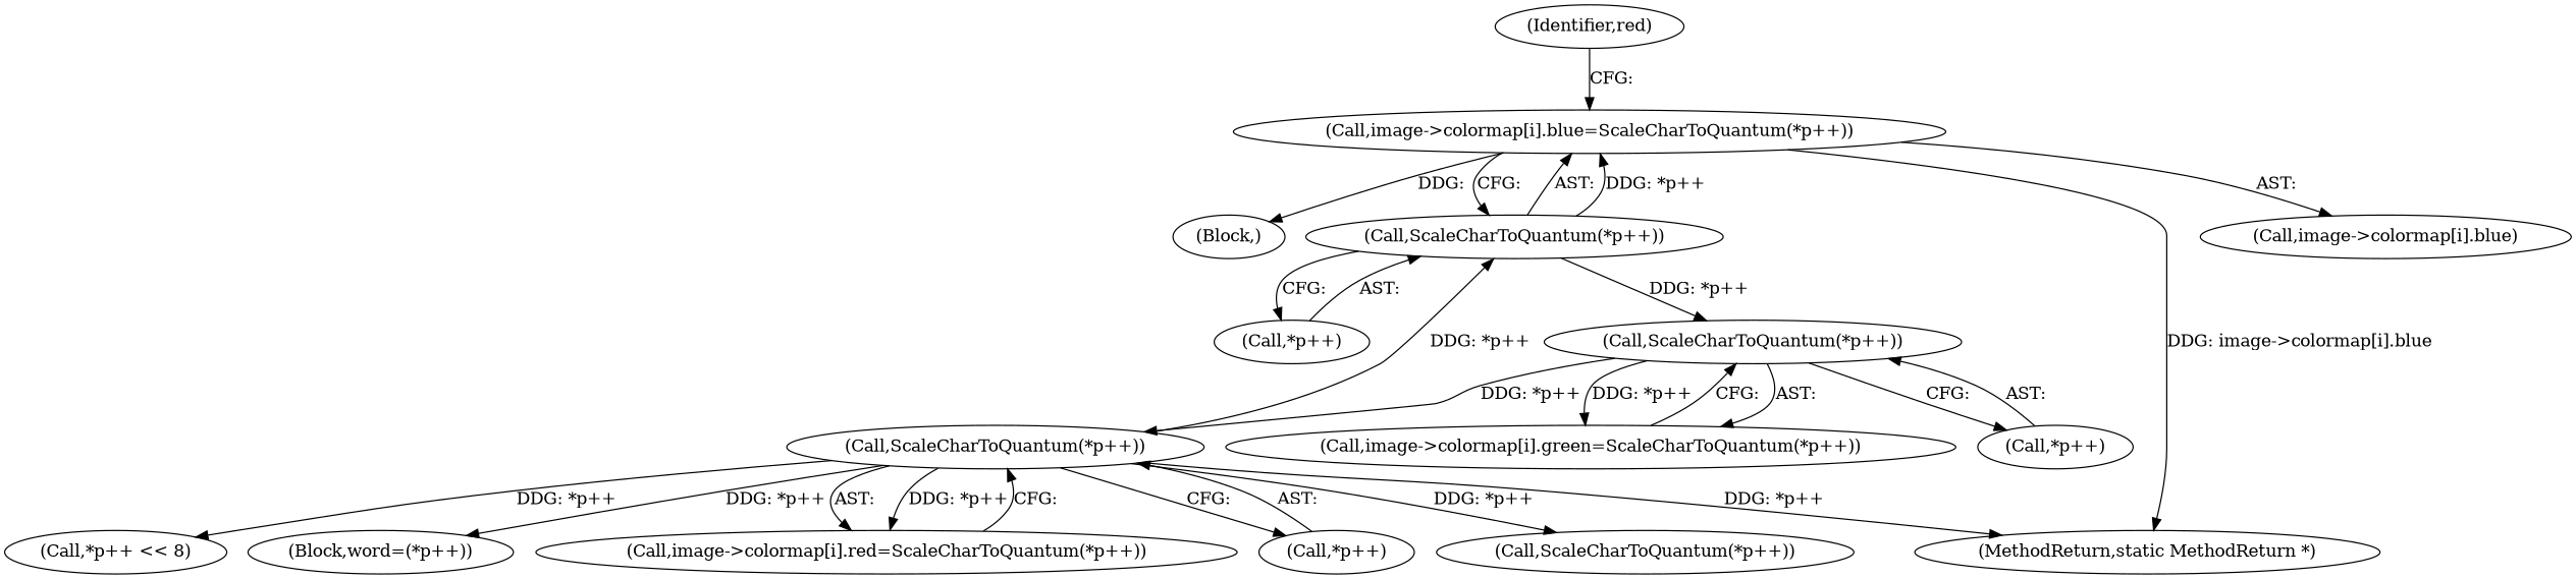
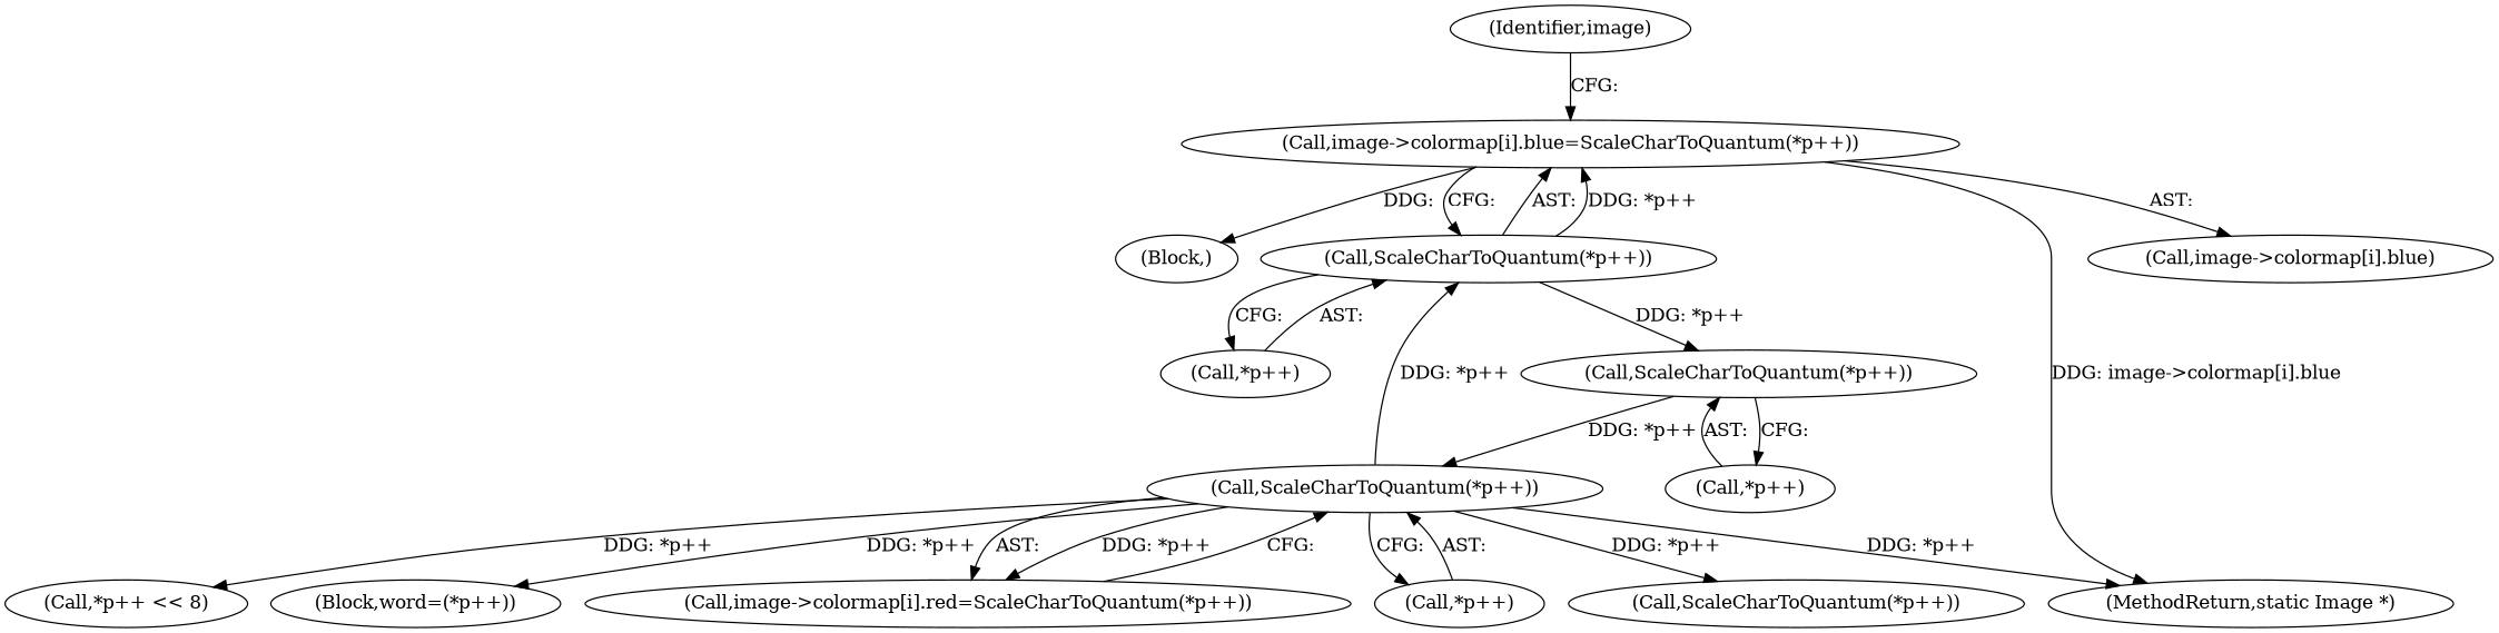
  digraph {
    n1 [label="(Call,image->colormap[i].blue=ScaleCharToQuantum(*p++))"]
    n2 [label="(Call,ScaleCharToQuantum(*p++))"]
    n3 [label="(Block,)"]
-   n4 [label="(MethodReturn,static MethodReturn *)"]
+   n4 [label="(MethodReturn,static Image *)"]
    n5 [label="(Call,image->colormap[i].blue)"]
    n6 [label="(Call,ScaleCharToQuantum(*p++))"]
    n7 [label="(Call,*p++)"]
    n8 [label="(Call,ScaleCharToQuantum(*p++))"]
-   n9 [label="(Call,image->colormap[i].green=ScaleCharToQuantum(*p++))"]
    n10 [label="(Call,*p++)"]
    n11 [label="(Call,*p++ << 8)"]
    n12 [label="(Block,word=(*p++))"]
    n13 [label="(Call,image->colormap[i].red=ScaleCharToQuantum(*p++))"]
    n14 [label="(Call,*p++)"]
    n15 [label="(Call,ScaleCharToQuantum(*p++))"]
-   n16 [label="(Identifier,red)"]
+   n16 [label="(Identifier,image)"]
    n1 -> n2 [label="CFG: "]
    n1 -> n3 [label="DDG: "]
    n1 -> n4 [label="DDG: image->colormap[i].blue"]
    n1 -> n5 [label="AST: "]
    n2 -> n1 [label="AST: "]
    n2 -> n1 [label="DDG: *p++"]
    n2 -> n6 [label="DDG: *p++"]
    n2 -> n7 [label="CFG: "]
    n6 -> n8 [label="DDG: *p++"]
-   n6 -> n9 [label="AST: "]
-   n6 -> n9 [label="DDG: *p++"]
    n6 -> n10 [label="CFG: "]
    n7 -> n2 [label="AST: "]
    n8 -> n2 [label="DDG: *p++"]
    n8 -> n4 [label="DDG: *p++"]
    n8 -> n11 [label="DDG: *p++"]
    n8 -> n12 [label="DDG: *p++"]
    n8 -> n13 [label="AST: "]
    n8 -> n13 [label="DDG: *p++"]
    n8 -> n14 [label="CFG: "]
    n8 -> n15 [label="DDG: *p++"]
-   n9 -> n6 [label="CFG: "]
    n10 -> n6 [label="AST: "]
    n13 -> n8 [label="CFG: "]
    n14 -> n8 [label="AST: "]
    n16 -> n1 [label="CFG: "]
  }
